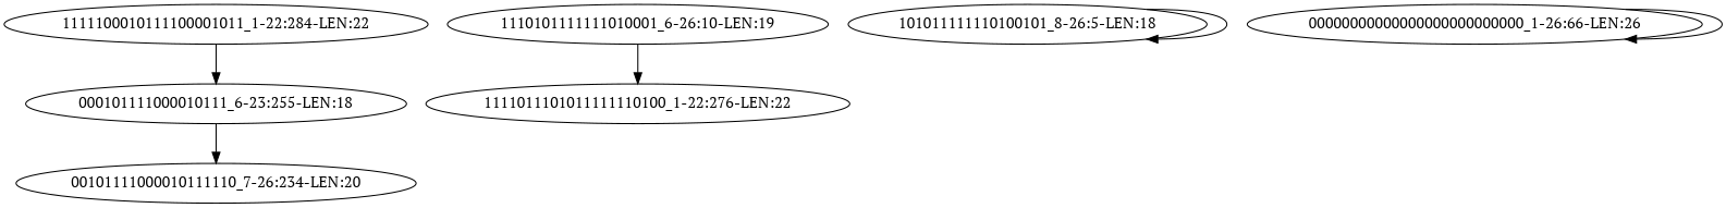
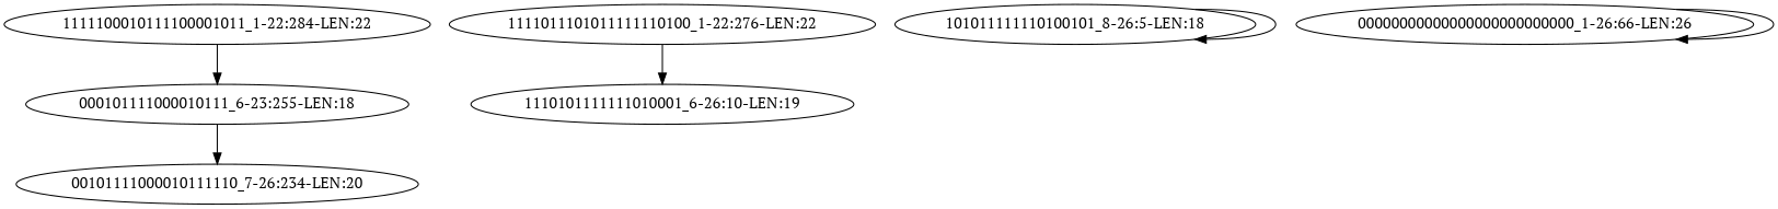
  digraph {
    fontname="PT Serif"
    node [fontname="PT Serif"]
    edge [fontname="PT Serif"]
    "000101111000010111_6-23:255-LEN:18"
    "00101111000010111110_7-26:234-LEN:20"
    "1111100010111100001011_1-22:284-LEN:22"
    "1111011101011111110100_1-22:276-LEN:22"
    "1110101111111010001_6-26:10-LEN:19"
    "101011111110100101_8-26:5-LEN:18"
    "00000000000000000000000000_1-26:66-LEN:26"
    "000101111000010111_6-23:255-LEN:18" -> "00101111000010111110_7-26:234-LEN:20"
    "1111100010111100001011_1-22:284-LEN:22" -> "000101111000010111_6-23:255-LEN:18"
-   "1110101111111010001_6-26:10-LEN:19" -> "1111011101011111110100_1-22:276-LEN:22"
+   "1111011101011111110100_1-22:276-LEN:22" -> "1110101111111010001_6-26:10-LEN:19"
    "101011111110100101_8-26:5-LEN:18" -> "101011111110100101_8-26:5-LEN:18"
    "00000000000000000000000000_1-26:66-LEN:26" -> "00000000000000000000000000_1-26:66-LEN:26"
  }
